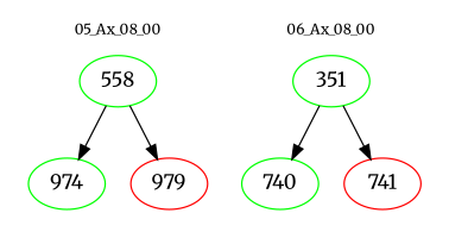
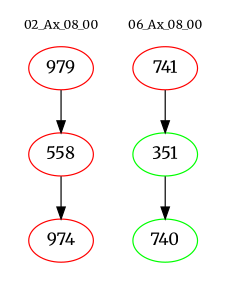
  digraph {
    fontname=Merriweather
    node [color=green fontname=Merriweather]
    edge [color=black fontname=Merriweather]
-   n1 [label=558]
-   n2 [label=974]
+   n1 [color=red label=558]
+   n2 [color=red label=974]
    n3 [color=red label=979]
    n4 [label=351]
    n5 [label=740]
    n6 [color=red label=741]
    subgraph cluster_1 {
      color=white
      fontsize=10
-     label="05_Ax_08_00"
+     label="02_Ax_08_00"
      n1
      n2
      n3
    }
    subgraph cluster_2 {
      color=white
      fontsize=10
      label="06_Ax_08_00"
      n4
      n5
      n6
    }
    n1 -> n2
-   n1 -> n3
+   n3 -> n1
    n4 -> n5
-   n4 -> n6
+   n6 -> n4
  }
